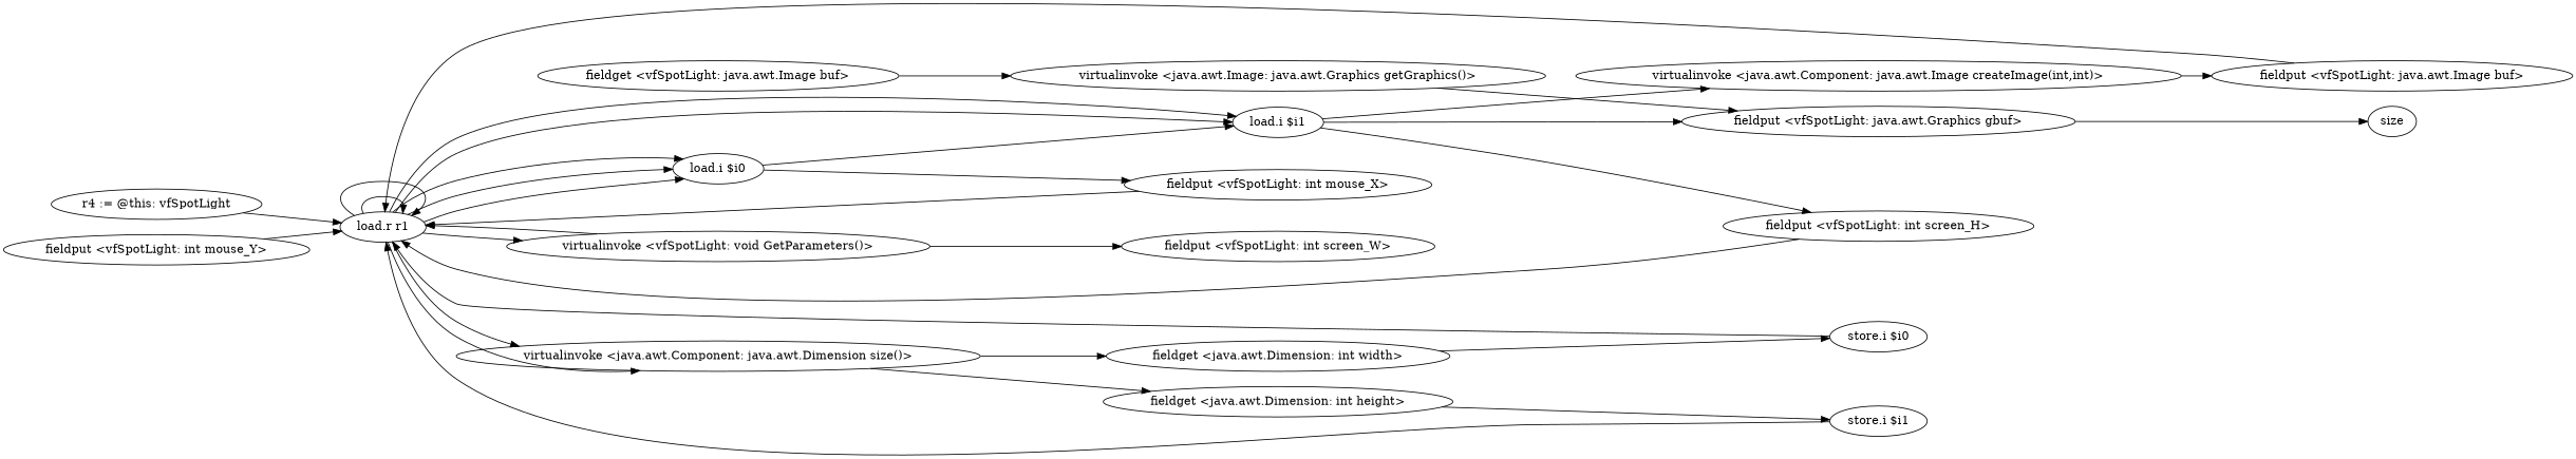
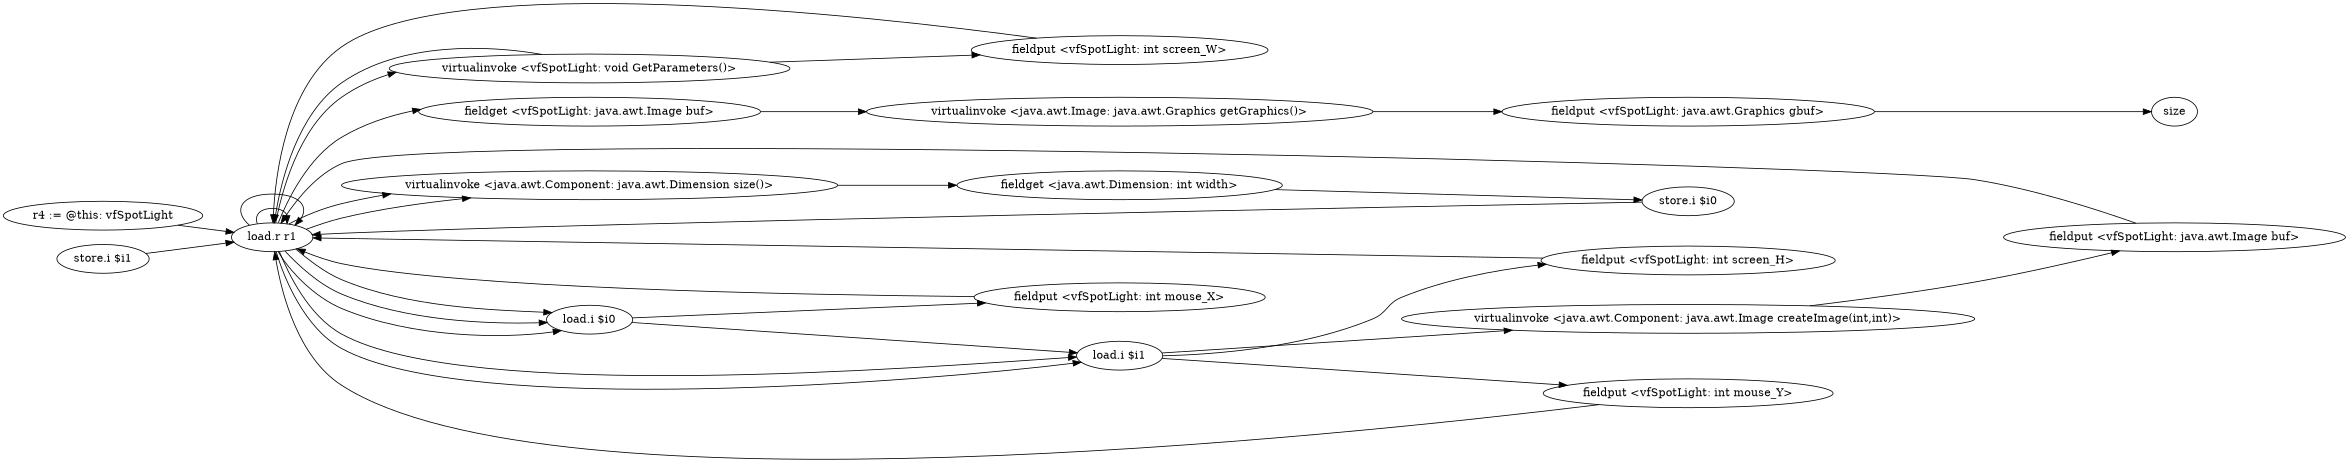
  digraph {
    rankdir=LR
    n1 [label="r4 := @this: vfSpotLight"]
    n2 [label="load.r r1"]
    "virtualinvoke <vfSpotLight: void GetParameters()>"
    "virtualinvoke <java.awt.Component: java.awt.Dimension size()>"
    "load.i $i0"
    "load.i $i1"
    "fieldget <vfSpotLight: java.awt.Image buf>"
    "fieldput <vfSpotLight: int screen_W>"
    "fieldget <java.awt.Dimension: int width>"
-   "fieldget <java.awt.Dimension: int height>"
    "fieldput <vfSpotLight: int mouse_X>"
    "fieldput <vfSpotLight: int screen_H>"
    "fieldput <vfSpotLight: int mouse_Y>"
    "virtualinvoke <java.awt.Component: java.awt.Image createImage(int,int)>"
    "virtualinvoke <java.awt.Image: java.awt.Graphics getGraphics()>"
    "store.i $i0"
    "store.i $i1"
    "fieldput <vfSpotLight: java.awt.Image buf>"
    "fieldput <vfSpotLight: java.awt.Graphics gbuf>"
    n20 [label=size]
    n1 -> n2
    n2 -> n2
    n2 -> n2
    n2 -> "virtualinvoke <vfSpotLight: void GetParameters()>"
    n2 -> "virtualinvoke <java.awt.Component: java.awt.Dimension size()>"
    n2 -> "virtualinvoke <java.awt.Component: java.awt.Dimension size()>"
    n2 -> "load.i $i0"
    n2 -> "load.i $i0"
    n2 -> "load.i $i0"
    n2 -> "load.i $i1"
    n2 -> "load.i $i1"
+   n2 -> "fieldget <vfSpotLight: java.awt.Image buf>"
    "virtualinvoke <vfSpotLight: void GetParameters()>" -> n2
    "virtualinvoke <vfSpotLight: void GetParameters()>" -> "fieldput <vfSpotLight: int screen_W>"
    "virtualinvoke <java.awt.Component: java.awt.Dimension size()>" -> "fieldget <java.awt.Dimension: int width>"
-   "virtualinvoke <java.awt.Component: java.awt.Dimension size()>" -> "fieldget <java.awt.Dimension: int height>"
    "load.i $i0" -> "load.i $i1"
    "load.i $i0" -> "fieldput <vfSpotLight: int mouse_X>"
    "load.i $i1" -> "fieldput <vfSpotLight: int screen_H>"
-   "load.i $i1" -> "fieldput <vfSpotLight: java.awt.Graphics gbuf>"
+   "load.i $i1" -> "fieldput <vfSpotLight: int mouse_Y>"
    "load.i $i1" -> "virtualinvoke <java.awt.Component: java.awt.Image createImage(int,int)>"
    "fieldget <vfSpotLight: java.awt.Image buf>" -> "virtualinvoke <java.awt.Image: java.awt.Graphics getGraphics()>"
+   "fieldput <vfSpotLight: int screen_W>" -> n2
    "fieldget <java.awt.Dimension: int width>" -> "store.i $i0"
-   "fieldget <java.awt.Dimension: int height>" -> "store.i $i1"
    "fieldput <vfSpotLight: int mouse_X>" -> n2
    "fieldput <vfSpotLight: int screen_H>" -> n2
    "fieldput <vfSpotLight: int mouse_Y>" -> n2
    "virtualinvoke <java.awt.Component: java.awt.Image createImage(int,int)>" -> "fieldput <vfSpotLight: java.awt.Image buf>"
    "virtualinvoke <java.awt.Image: java.awt.Graphics getGraphics()>" -> "fieldput <vfSpotLight: java.awt.Graphics gbuf>"
    "store.i $i0" -> n2
    "store.i $i1" -> n2
    "fieldput <vfSpotLight: java.awt.Image buf>" -> n2
    "fieldput <vfSpotLight: java.awt.Graphics gbuf>" -> n20
  }
